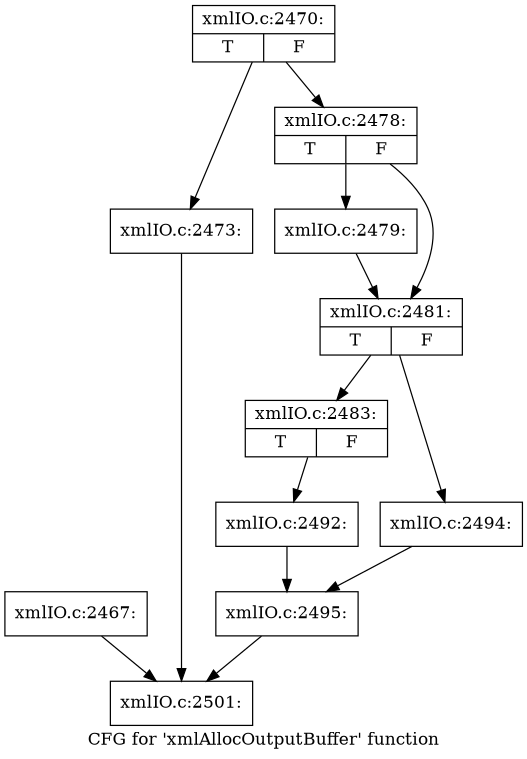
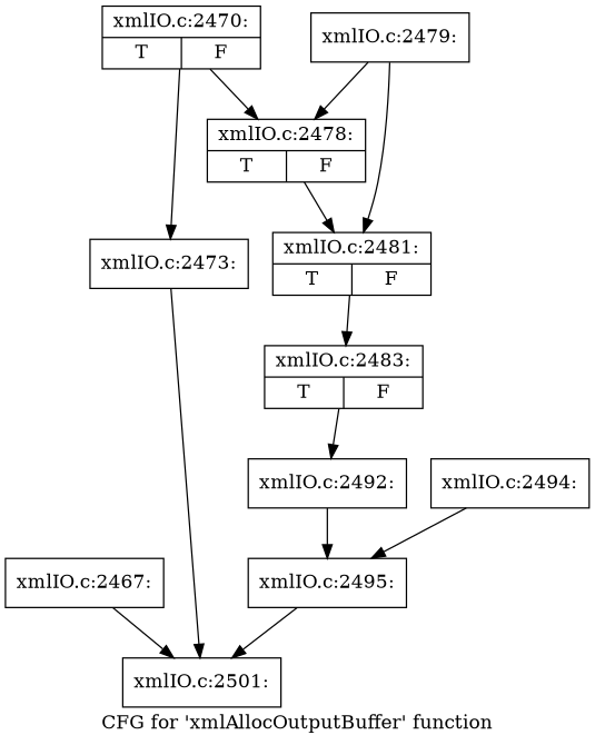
  digraph {
    label="CFG for 'xmlAllocOutputBuffer' function"
    node [shape=record]
    n1 [label="{xmlIO.c:2467:}"]
    n2 [label="{xmlIO.c:2501:}"]
    n3 [label="{xmlIO.c:2470:|{<s0>T|<s1>F}}"]
    n4 [label="{xmlIO.c:2473:}"]
    n5 [label="{xmlIO.c:2478:|{<s0>T|<s1>F}}"]
    n6 [label="{xmlIO.c:2479:}"]
    n7 [label="{xmlIO.c:2481:|{<s0>T|<s1>F}}"]
    n8 [label="{xmlIO.c:2483:|{<s0>T|<s1>F}}"]
    n9 [label="{xmlIO.c:2494:}"]
    n10 [label="{xmlIO.c:2492:}"]
    n11 [label="{xmlIO.c:2495:}"]
    n1 -> n2
    n3 -> n4
    n3 -> n5
    n4 -> n2
-   n5 -> n6
+   n6 -> n5
    n5 -> n7
    n6 -> n7
    n7 -> n8
-   n7 -> n9
    n8 -> n10
    n9 -> n11
    n10 -> n11
    n11 -> n2
  }
